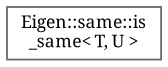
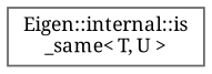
  digraph {
    rankdir=LR
    fontname="Noto Serif"
-   n1 [color=grey40 fillcolor=white fontname="Noto Serif" fontsize=10 height=0.2 label="Eigen::same::is\l_same\< T, U \>" shape=box style=filled width=0.4]
+   n1 [color=grey40 fillcolor=white fontname="Noto Serif" fontsize=10 height=0.2 label="Eigen::internal::is\l_same\< T, U \>" shape=box style=filled width=0.4]
  }
